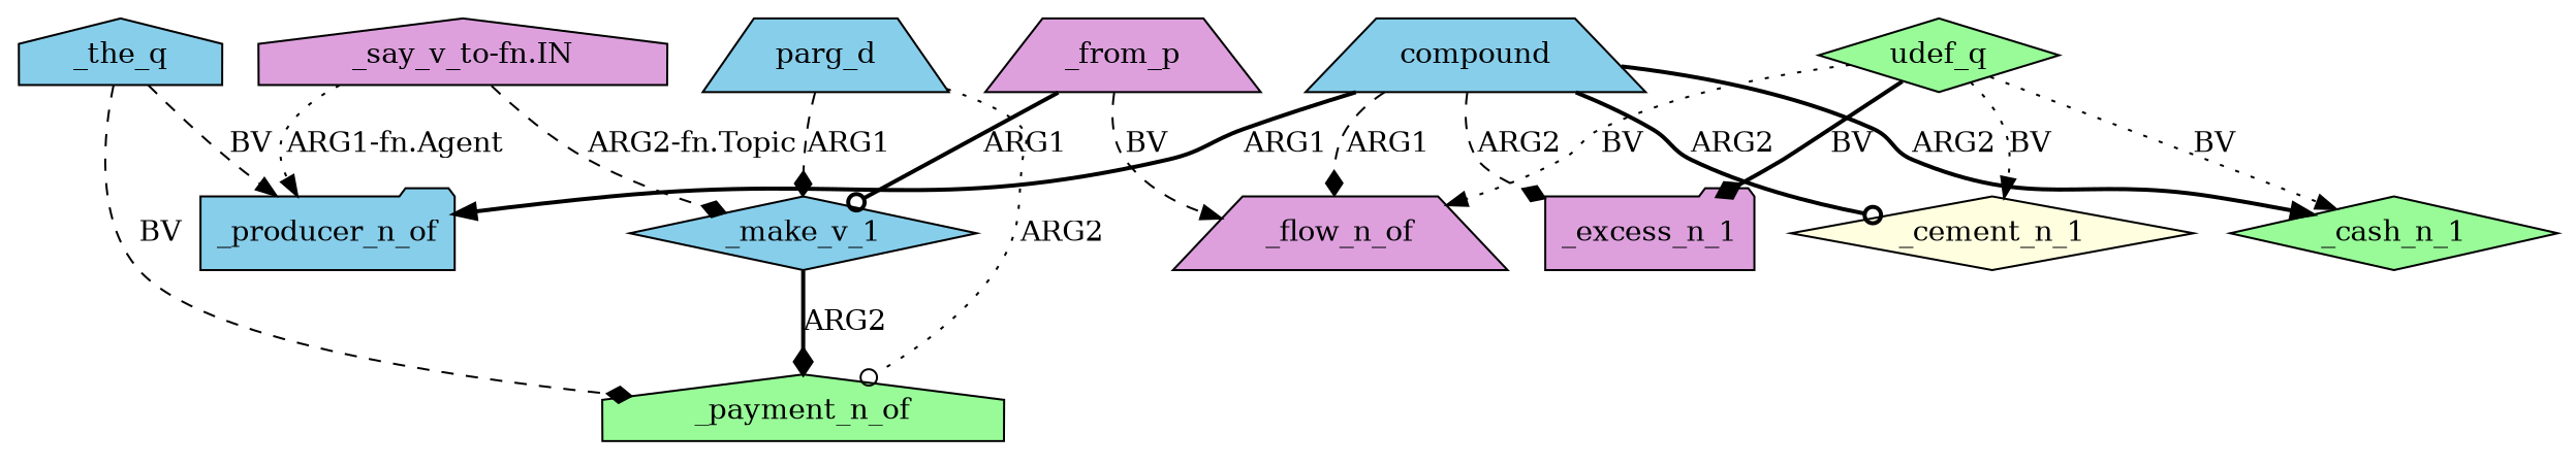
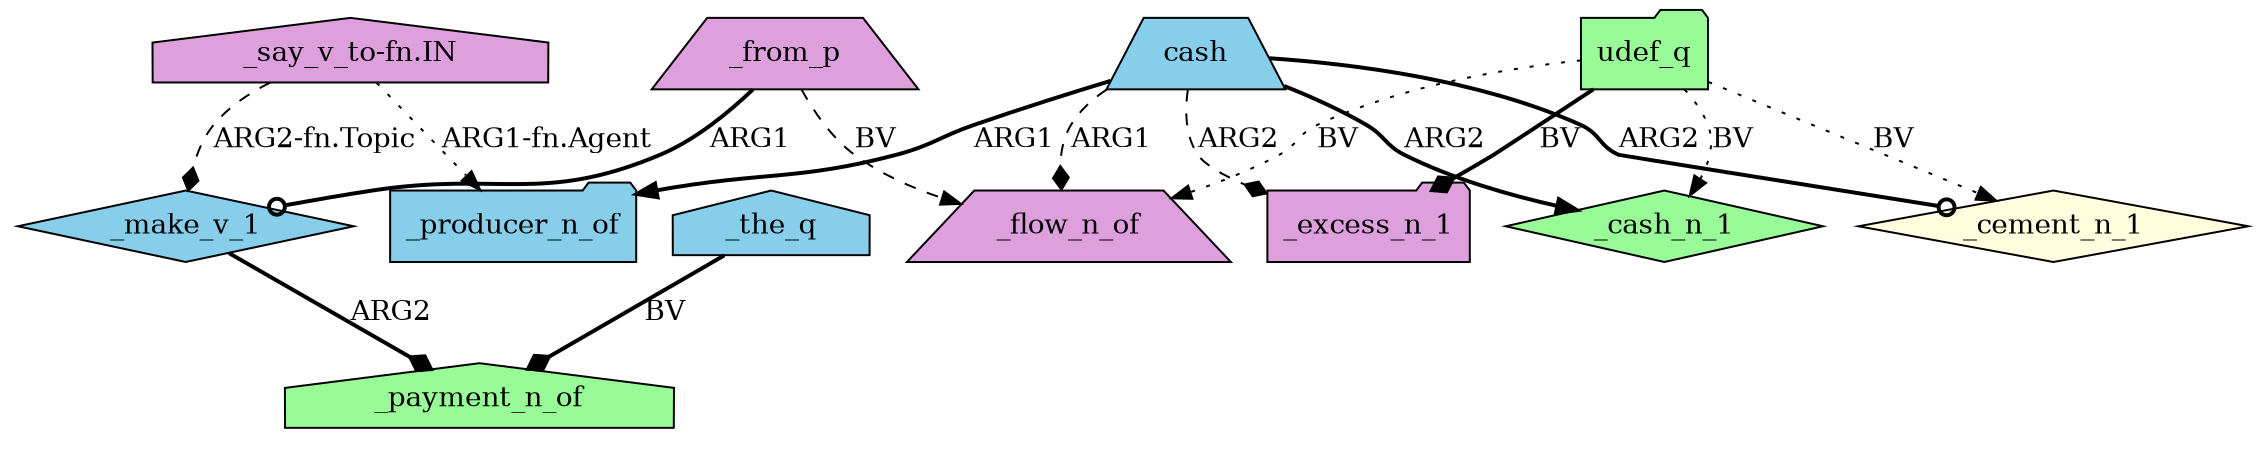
  digraph {
    node [fillcolor=skyblue shape=trapezium style=filled]
    edge [arrowhead=normal style=bold]
    _flow_n_of [fillcolor=plum]
-   compound
+   compound [label=cash]
    _producer_n_of [shape=folder]
    _excess_n_1 [fillcolor=plum shape=folder]
    _cash_n_1 [fillcolor=palegreen shape=diamond]
    _cement_n_1 [fillcolor=lightyellow shape=diamond]
    _the_q [shape=house]
    _payment_n_of [fillcolor=palegreen shape=house]
-   udef_q [fillcolor=palegreen shape=diamond]
+   udef_q [fillcolor=palegreen shape=folder]
    _from_p [fillcolor=plum]
    _make_v_1 [shape=diamond]
-   parg_d
    "_say_v_to-fn.IN" [fillcolor=plum shape=house]
    compound -> _flow_n_of [arrowhead=diamond label=ARG1 style=dashed]
    compound -> _producer_n_of [label=ARG1]
    compound -> _excess_n_1 [arrowhead=diamond label=ARG2 style=dashed]
    compound -> _cash_n_1 [label=ARG2]
    compound -> _cement_n_1 [arrowhead=odot label=ARG2]
-   _the_q -> _producer_n_of [label=BV style=dashed]
-   _the_q -> _payment_n_of [arrowhead=diamond label=BV style=dashed]
+   _the_q -> _payment_n_of [arrowhead=diamond label=BV]
    udef_q -> _flow_n_of [label=BV style=dotted]
    udef_q -> _excess_n_1 [arrowhead=diamond label=BV]
    udef_q -> _cash_n_1 [label=BV style=dotted]
    udef_q -> _cement_n_1 [label=BV style=dotted]
    _from_p -> _flow_n_of [label=BV style=dashed]
    _from_p -> _make_v_1 [arrowhead=odot label=ARG1]
    _make_v_1 -> _payment_n_of [arrowhead=diamond label=ARG2]
-   parg_d -> _payment_n_of [arrowhead=odot label=ARG2 style=dotted]
-   parg_d -> _make_v_1 [arrowhead=diamond label=ARG1 style=dashed]
    "_say_v_to-fn.IN" -> _producer_n_of [label="ARG1-fn.Agent" style=dotted]
    "_say_v_to-fn.IN" -> _make_v_1 [arrowhead=diamond label="ARG2-fn.Topic" style=dashed]
  }
